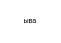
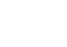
  <mxCell id="0" />
  <mxCell id="1" parent="0" />
- <mxCell id="2" value="ыва&lt;br&gt;" style="text;strokeColor=none;align=center;fillColor=none;html=1;verticalAlign=middle;whiteSpace=wrap;rounded=0;" vertex="1" parent="1"><mxGeometry x="20" y="20" width="60" height="30" as="geometry" /></mxCell>
